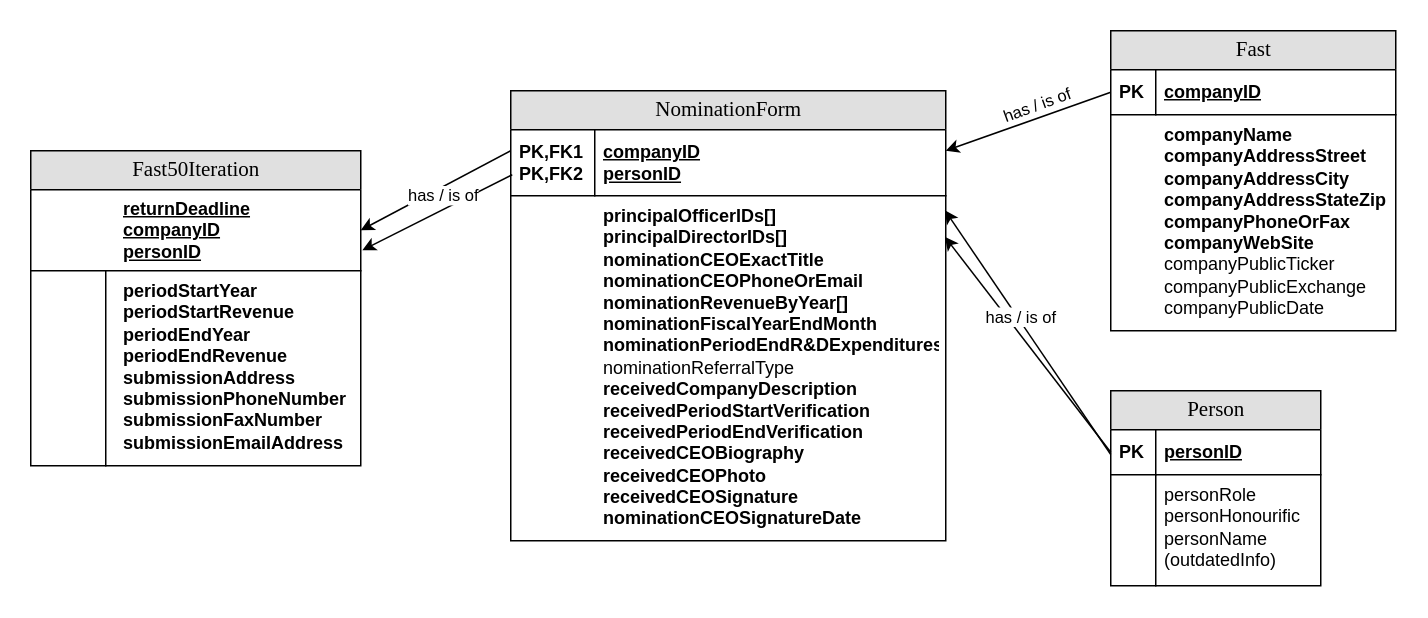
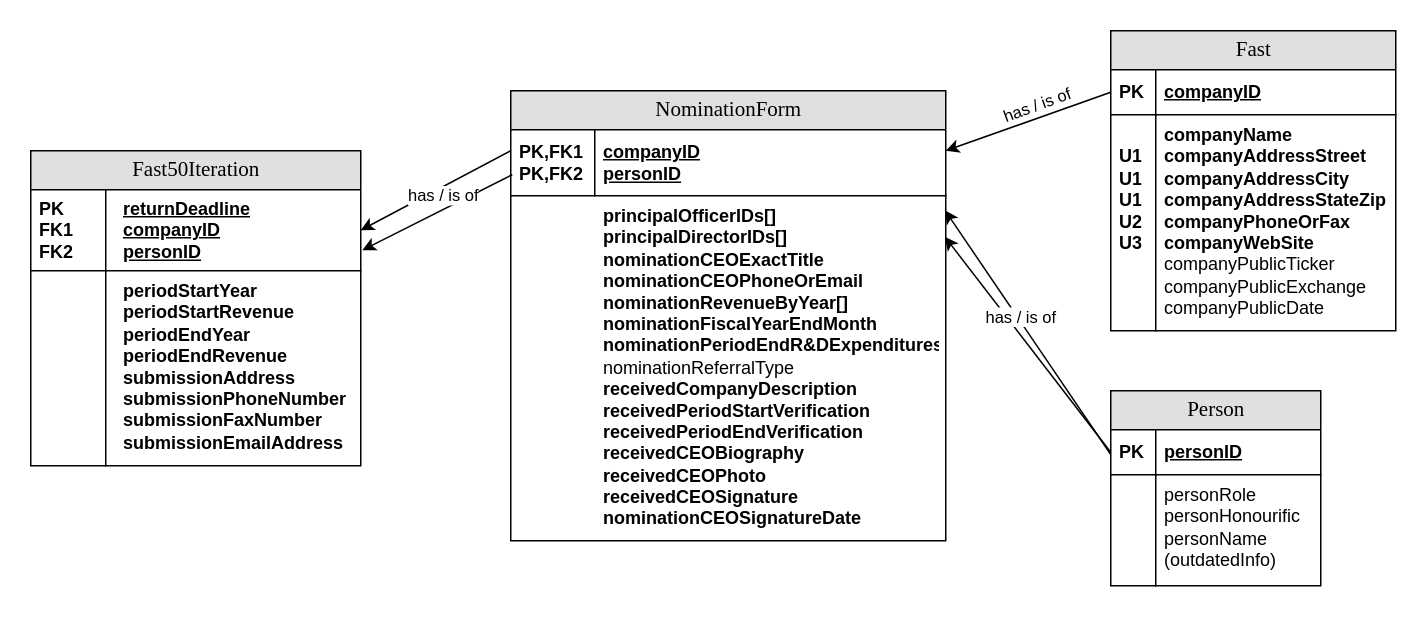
  <mxCell id="0" />
  <mxCell id="1" parent="0" />
  <mxCell id="2" value="NominationForm" style="swimlane;html=1;fontStyle=0;childLayout=stackLayout;horizontal=1;startSize=26;fillColor=#e0e0e0;horizontalStack=0;resizeParent=1;resizeLast=0;collapsible=1;marginBottom=0;swimlaneFillColor=#ffffff;align=center;rounded=0;shadow=0;comic=0;labelBackgroundColor=none;strokeWidth=1;fontFamily=Verdana;fontSize=14" vertex="1" parent="1"><mxGeometry x="340" y="60" width="290" height="300" as="geometry" /></mxCell>
  <mxCell id="3" value="&lt;div&gt;companyID&lt;/div&gt;&lt;div&gt;personID&lt;br&gt;&lt;/div&gt;" style="shape=partialRectangle;top=0;left=0;right=0;bottom=1;html=1;align=left;verticalAlign=middle;fillColor=none;spacingLeft=60;spacingRight=4;whiteSpace=wrap;overflow=hidden;rotatable=0;points=[[0,0.5],[1,0.5]];portConstraint=eastwest;dropTarget=0;fontStyle=5;" vertex="1" parent="2"><mxGeometry y="26" width="290" height="44" as="geometry" /></mxCell>
  <mxCell id="4" value="&lt;div&gt;PK,FK1&lt;/div&gt;&lt;div&gt;PK,FK2&lt;/div&gt;" style="shape=partialRectangle;fontStyle=1;top=0;left=0;bottom=0;html=1;fillColor=none;align=left;verticalAlign=middle;spacingLeft=4;spacingRight=4;whiteSpace=wrap;overflow=hidden;rotatable=0;points=[];portConstraint=eastwest;part=1;" vertex="1" connectable="0" parent="3"><mxGeometry width="56" height="44" as="geometry" /></mxCell>
  <mxCell id="5" value="&lt;div&gt;&lt;div&gt;&lt;div&gt;&lt;b&gt;principalOfficerIDs[]&lt;/b&gt;&lt;/div&gt;&lt;b&gt;principalDirectorIDs[]&lt;/b&gt;&lt;/div&gt;&lt;/div&gt;&lt;div&gt;&lt;b&gt;nominationCEOExactTitle&lt;/b&gt;&lt;/div&gt;&lt;div&gt;&lt;b&gt;nominationCEOPhoneOrEmail&lt;/b&gt;&lt;/div&gt;&lt;div&gt;&lt;b&gt;nominationRevenueByYear[]&lt;/b&gt;&lt;/div&gt;&lt;div&gt;&lt;b&gt;nominationFiscalYearEndMonth&lt;/b&gt;&lt;/div&gt;&lt;div&gt;&lt;b&gt;nominationPeriodEndR&amp;amp;DExpenditures&lt;/b&gt;&lt;/div&gt;&lt;div&gt;nominationReferralType&lt;/div&gt;&lt;div&gt;&lt;b&gt;receivedCompanyDescription&lt;/b&gt;&lt;/div&gt;&lt;div&gt;&lt;b&gt;receivedPeriodStartVerification&lt;/b&gt;&lt;/div&gt;&lt;div&gt;&lt;b&gt;receivedPeriodEndVerification&lt;/b&gt;&lt;/div&gt;&lt;div&gt;&lt;b&gt;receivedCEOBiography&lt;/b&gt;&lt;/div&gt;&lt;div&gt;&lt;b&gt;receivedCEOPhoto&lt;/b&gt;&lt;/div&gt;&lt;div&gt;&lt;b&gt;receivedCEOSignature&lt;/b&gt;&lt;/div&gt;&lt;div&gt;&lt;b&gt;nominationCEOSignatureDate&lt;/b&gt;&lt;br&gt;&lt;/div&gt;" style="shape=partialRectangle;top=0;left=0;right=0;bottom=0;html=1;align=left;verticalAlign=top;fillColor=none;spacingLeft=60;spacingRight=4;whiteSpace=wrap;overflow=hidden;rotatable=0;points=[[0,0.5],[1,0.5]];portConstraint=eastwest;dropTarget=0;" vertex="1" parent="2"><mxGeometry y="70" width="290" height="230" as="geometry" /></mxCell>
  <mxCell id="6" value="Fast50Iteration" style="swimlane;html=1;fontStyle=0;childLayout=stackLayout;horizontal=1;startSize=26;fillColor=#e0e0e0;horizontalStack=0;resizeParent=1;resizeLast=0;collapsible=1;marginBottom=0;swimlaneFillColor=#ffffff;align=center;rounded=0;shadow=0;comic=0;labelBackgroundColor=none;strokeWidth=1;fontFamily=Verdana;fontSize=14" vertex="1" parent="1"><mxGeometry x="20" y="100" width="220" height="210" as="geometry" /></mxCell>
  <mxCell id="7" value="&lt;div&gt;returnDeadline&lt;/div&gt;&lt;div&gt;companyID&lt;/div&gt;&lt;div&gt;personID&lt;br&gt;&lt;/div&gt;" style="shape=partialRectangle;top=0;left=0;right=0;bottom=1;html=1;align=left;verticalAlign=middle;fillColor=none;spacingLeft=60;spacingRight=4;whiteSpace=wrap;overflow=hidden;rotatable=0;points=[[0,0.5],[1,0.5]];portConstraint=eastwest;dropTarget=0;fontStyle=5;" vertex="1" parent="6"><mxGeometry y="26" width="220" height="54" as="geometry" /></mxCell>
+ <mxCell id="8" value="&lt;div&gt;PK&lt;/div&gt;&lt;div&gt;FK1&lt;/div&gt;&lt;div&gt;FK2&lt;/div&gt;" style="shape=partialRectangle;fontStyle=1;top=0;left=0;bottom=0;html=1;fillColor=none;align=left;verticalAlign=middle;spacingLeft=4;spacingRight=4;whiteSpace=wrap;overflow=hidden;rotatable=0;points=[];portConstraint=eastwest;part=1;" vertex="1" connectable="0" parent="7"><mxGeometry width="50" height="54" as="geometry" /></mxCell>
  <mxCell id="9" value="&lt;div&gt;&lt;b&gt;periodStartYear&lt;/b&gt;&lt;/div&gt;&lt;div&gt;&lt;b&gt;periodStartRevenue&lt;br&gt;&lt;/b&gt;&lt;/div&gt;&lt;div&gt;&lt;b&gt;periodEndYear&lt;/b&gt;&lt;/div&gt;&lt;div&gt;&lt;b&gt;periodEndRevenue&lt;br&gt;&lt;/b&gt;&lt;/div&gt;&lt;div&gt;&lt;b&gt;submissionAddress&lt;br&gt;&lt;/b&gt;&lt;/div&gt;&lt;div&gt;&lt;b&gt;submissionPhoneNumber&lt;/b&gt;&lt;/div&gt;&lt;div&gt;&lt;b&gt;submissionFaxNumber&lt;/b&gt;&lt;/div&gt;&lt;div&gt;&lt;b&gt;submissionEmailAddress&lt;br&gt;&lt;/b&gt;&lt;/div&gt;" style="shape=partialRectangle;top=0;left=0;right=0;bottom=0;html=1;align=left;verticalAlign=top;fillColor=none;spacingLeft=60;spacingRight=4;whiteSpace=wrap;overflow=hidden;rotatable=0;points=[[0,0.5],[1,0.5]];portConstraint=eastwest;dropTarget=0;" vertex="1" parent="6"><mxGeometry y="80" width="220" height="130" as="geometry" /></mxCell>
  <mxCell id="10" value="" style="shape=partialRectangle;top=0;left=0;bottom=0;html=1;fillColor=none;align=left;verticalAlign=top;spacingLeft=4;spacingRight=4;whiteSpace=wrap;overflow=hidden;rotatable=0;points=[];portConstraint=eastwest;part=1;" vertex="1" connectable="0" parent="1"><mxGeometry x="20" y="180" width="50" height="130" as="geometry" /></mxCell>
  <mxCell id="11" value="Fast" style="swimlane;html=1;fontStyle=0;childLayout=stackLayout;horizontal=1;startSize=26;fillColor=#e0e0e0;horizontalStack=0;resizeParent=1;resizeLast=0;collapsible=1;marginBottom=0;swimlaneFillColor=#ffffff;align=center;rounded=0;shadow=0;comic=0;labelBackgroundColor=none;strokeWidth=1;fontFamily=Verdana;fontSize=14;swimlaneLine=1;" vertex="1" parent="1"><mxGeometry x="740" y="20" width="190" height="200" as="geometry" /></mxCell>
  <mxCell id="12" value="companyID" style="shape=partialRectangle;top=0;left=0;right=0;bottom=1;html=1;align=left;verticalAlign=middle;fillColor=none;spacingLeft=34;spacingRight=4;whiteSpace=wrap;overflow=hidden;rotatable=0;points=[[0,0.5],[1,0.5]];portConstraint=eastwest;dropTarget=0;fontStyle=5;" vertex="1" parent="11"><mxGeometry y="26" width="190" height="30" as="geometry" /></mxCell>
  <mxCell id="13" value="&lt;b&gt;PK&lt;/b&gt;" style="shape=partialRectangle;top=0;left=0;bottom=0;html=1;fillColor=none;align=left;verticalAlign=middle;spacingLeft=4;spacingRight=4;whiteSpace=wrap;overflow=hidden;rotatable=0;points=[];portConstraint=eastwest;part=1;" vertex="1" connectable="0" parent="12"><mxGeometry width="30" height="30" as="geometry" /></mxCell>
  <mxCell id="14" value="&lt;div&gt;&lt;b&gt;companyName&lt;/b&gt;&lt;/div&gt;&lt;div&gt;&lt;b&gt;companyAddressStreet&lt;/b&gt;&lt;/div&gt;&lt;div&gt;&lt;b&gt;companyAddressCity&lt;/b&gt;&lt;/div&gt;&lt;div&gt;&lt;b&gt;companyAddressStateZip&lt;/b&gt;&lt;/div&gt;&lt;div&gt;&lt;b&gt;companyPhoneOrFax&lt;/b&gt;&lt;/div&gt;&lt;div&gt;&lt;b&gt;companyWebSite&lt;/b&gt;&lt;/div&gt;&lt;div&gt;companyPublicTicker&lt;/div&gt;&lt;div&gt;companyPublicExchange&lt;/div&gt;&lt;div&gt;companyPublicDate&lt;/div&gt;" style="shape=partialRectangle;top=0;left=0;right=0;bottom=0;html=1;align=left;verticalAlign=top;fillColor=none;spacingLeft=34;spacingRight=4;whiteSpace=wrap;overflow=hidden;rotatable=0;points=[[0,0.5],[1,0.5]];portConstraint=eastwest;dropTarget=0;" vertex="1" parent="11"><mxGeometry y="56" width="190" height="144" as="geometry" /></mxCell>
+ <mxCell id="15" value="&lt;div&gt;&lt;b&gt;&lt;br&gt;&lt;/b&gt;&lt;/div&gt;&lt;div&gt;&lt;b&gt;U1&lt;br&gt;&lt;/b&gt;&lt;/div&gt;&lt;div&gt;&lt;b&gt;U1&lt;br&gt;&lt;/b&gt;&lt;/div&gt;&lt;div&gt;&lt;b&gt;U1&lt;br&gt;&lt;/b&gt;&lt;/div&gt;&lt;div&gt;&lt;b&gt;U2&lt;br&gt;&lt;/b&gt;&lt;/div&gt;&lt;div&gt;&lt;b&gt;U3&lt;br&gt;&lt;/b&gt;&lt;/div&gt;" style="shape=partialRectangle;top=0;left=0;bottom=0;html=1;fillColor=none;align=left;verticalAlign=top;spacingLeft=4;spacingRight=4;whiteSpace=wrap;overflow=hidden;rotatable=0;points=[];portConstraint=eastwest;part=1;" vertex="1" connectable="0" parent="14"><mxGeometry width="30" height="144" as="geometry" /></mxCell>
  <mxCell id="16" value="Person" style="swimlane;html=1;fontStyle=0;childLayout=stackLayout;horizontal=1;startSize=26;fillColor=#e0e0e0;horizontalStack=0;resizeParent=1;resizeLast=0;collapsible=1;marginBottom=0;swimlaneFillColor=#ffffff;align=center;rounded=0;shadow=0;comic=0;labelBackgroundColor=none;strokeWidth=1;fontFamily=Verdana;fontSize=14;swimlaneLine=1;" vertex="1" parent="1"><mxGeometry x="740" y="260" width="140" height="130" as="geometry" /></mxCell>
  <mxCell id="17" value="personID" style="shape=partialRectangle;top=0;left=0;right=0;bottom=1;html=1;align=left;verticalAlign=middle;fillColor=none;spacingLeft=34;spacingRight=4;whiteSpace=wrap;overflow=hidden;rotatable=0;points=[[0,0.5],[1,0.5]];portConstraint=eastwest;dropTarget=0;fontStyle=5;" vertex="1" parent="16"><mxGeometry y="26" width="140" height="30" as="geometry" /></mxCell>
  <mxCell id="18" value="&lt;b&gt;PK&lt;/b&gt;" style="shape=partialRectangle;top=0;left=0;bottom=0;html=1;fillColor=none;align=left;verticalAlign=middle;spacingLeft=4;spacingRight=4;whiteSpace=wrap;overflow=hidden;rotatable=0;points=[];portConstraint=eastwest;part=1;" vertex="1" connectable="0" parent="17"><mxGeometry width="30" height="30" as="geometry" /></mxCell>
  <mxCell id="19" value="&lt;div&gt;personRole&lt;/div&gt;&lt;div&gt;personHonourific&lt;/div&gt;&lt;div&gt;personName&lt;/div&gt;&lt;div&gt;(outdatedInfo)&lt;br&gt;&lt;/div&gt;" style="shape=partialRectangle;top=0;left=0;right=0;bottom=0;html=1;align=left;verticalAlign=top;fillColor=none;spacingLeft=34;spacingRight=4;whiteSpace=wrap;overflow=hidden;rotatable=0;points=[[0,0.5],[1,0.5]];portConstraint=eastwest;dropTarget=0;" vertex="1" parent="16"><mxGeometry y="56" width="140" height="74" as="geometry" /></mxCell>
  <mxCell id="20" value="" style="shape=partialRectangle;top=0;left=0;bottom=0;html=1;fillColor=none;align=left;verticalAlign=top;spacingLeft=4;spacingRight=4;whiteSpace=wrap;overflow=hidden;rotatable=0;points=[];portConstraint=eastwest;part=1;" vertex="1" connectable="0" parent="19"><mxGeometry width="30" height="74" as="geometry" /></mxCell>
  <mxCell id="21" style="rounded=0;orthogonalLoop=1;jettySize=auto;html=1;entryX=1;entryY=0.5;entryDx=0;entryDy=0;" edge="1" parent="1" target="7"><mxGeometry relative="1" as="geometry"><mxPoint x="340" y="100" as="sourcePoint" /></mxGeometry></mxCell>
  <mxCell id="22" style="rounded=0;orthogonalLoop=1;jettySize=auto;html=1;entryX=1.005;entryY=0.746;entryDx=0;entryDy=0;exitX=-0.006;exitY=0.326;exitDx=0;exitDy=0;exitPerimeter=0;entryPerimeter=0;" edge="1" parent="1" target="7"><mxGeometry relative="1" as="geometry"><mxPoint x="341" y="116" as="sourcePoint" /><mxPoint x="243" y="166" as="targetPoint" /></mxGeometry></mxCell>
  <mxCell id="23" style="edgeStyle=none;rounded=0;orthogonalLoop=1;jettySize=auto;html=1;exitX=0;exitY=0.5;exitDx=0;exitDy=0;" edge="1" parent="1" source="12"><mxGeometry relative="1" as="geometry"><mxPoint x="630" y="100" as="targetPoint" /></mxGeometry></mxCell>
  <mxCell id="24" style="edgeStyle=none;rounded=0;orthogonalLoop=1;jettySize=auto;html=1;exitX=0;exitY=0.5;exitDx=0;exitDy=0;entryX=0.998;entryY=0.042;entryDx=0;entryDy=0;entryPerimeter=0;" edge="1" parent="1" target="5"><mxGeometry relative="1" as="geometry"><mxPoint x="740" y="302.5" as="sourcePoint" /><mxPoint x="630" y="150" as="targetPoint" /></mxGeometry></mxCell>
  <mxCell id="25" style="edgeStyle=none;rounded=0;orthogonalLoop=1;jettySize=auto;html=1;exitX=0;exitY=0.5;exitDx=0;exitDy=0;entryX=0.998;entryY=0.119;entryDx=0;entryDy=0;entryPerimeter=0;" edge="1" parent="1" source="17" target="5"><mxGeometry relative="1" as="geometry"><mxPoint x="729" y="339.5" as="sourcePoint" /><mxPoint x="630" y="160" as="targetPoint" /></mxGeometry></mxCell>
  <mxCell id="26" value="has / is of" style="edgeLabel;html=1;align=center;verticalAlign=middle;resizable=0;points=[];rotation=0;" vertex="1" connectable="0" parent="1"><mxGeometry x="293.926" y="150.001" as="geometry"><mxPoint x="1" y="-21" as="offset" /></mxGeometry></mxCell>
  <mxCell id="27" value="has / is of" style="edgeLabel;html=1;align=center;verticalAlign=middle;resizable=0;points=[];rotation=-20;" vertex="1" connectable="0" parent="1"><mxGeometry x="689.996" y="70.001" as="geometry" /></mxCell>
  <mxCell id="28" value="has / is of" style="edgeLabel;html=1;align=center;verticalAlign=middle;resizable=0;points=[];rotation=0;" vertex="1" connectable="0" parent="1"><mxGeometry x="679.996" y="210.001" as="geometry" /></mxCell>
